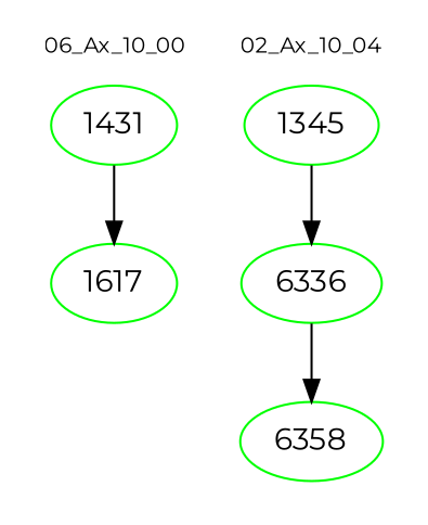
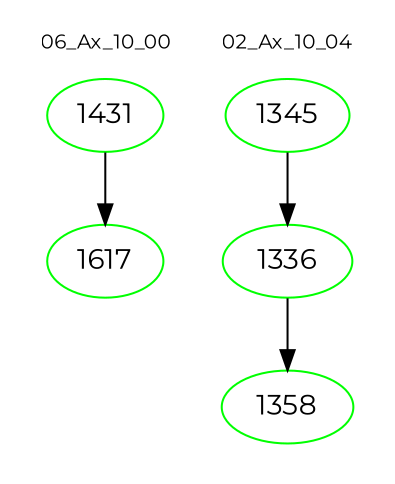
  digraph {
    fontname=Montserrat
    node [color=green fontname=Montserrat]
    edge [color=black fontname=Montserrat]
    n1 [label=1431]
    n2 [label=1617]
    n3 [label=1345]
-   n4 [label=6336]
-   n5 [label=6358]
+   n4 [label=1336]
+   n5 [label=1358]
    subgraph cluster_1 {
      color=white
      fontsize=10
      label="06_Ax_10_00"
      n1
      n2
    }
    subgraph cluster_2 {
      color=white
      fontsize=10
      label="02_Ax_10_04"
      n3
      n4
      n5
    }
    n1 -> n2
    n3 -> n4
    n4 -> n5
  }
